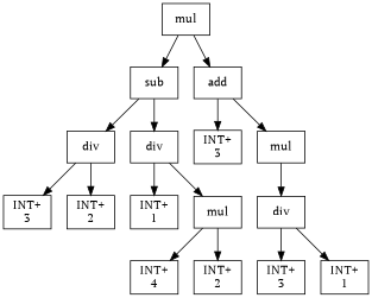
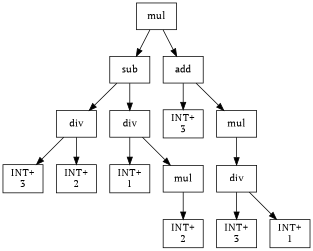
  digraph {
    fontname="PT Serif"
    node [fontname="PT Serif" shape=box]
    edge [fontname="PT Serif"]
    n1 [label=mul]
    n2 [label=sub]
    n3 [label=add]
    n4 [label=div]
    n5 [label=div]
    n6 [label="INT+\n3"]
    n7 [label=mul]
    n8 [label="INT+\n3"]
    n9 [label="INT+\n2"]
    n10 [label="INT+\n1"]
    n11 [label=mul]
-   n12 [label="INT+\n4"]
    n13 [label="INT+\n2"]
    n14 [label=div]
    n15 [label="INT+\n3"]
    n16 [label="INT+\n1"]
    n1 -> n2
    n1 -> n3
    n2 -> n4
    n2 -> n5
    n3 -> n6
    n3 -> n7
    n4 -> n8
    n4 -> n9
    n5 -> n10
    n5 -> n11
    n7 -> n14
-   n11 -> n12
    n11 -> n13
    n14 -> n15
    n14 -> n16
  }
